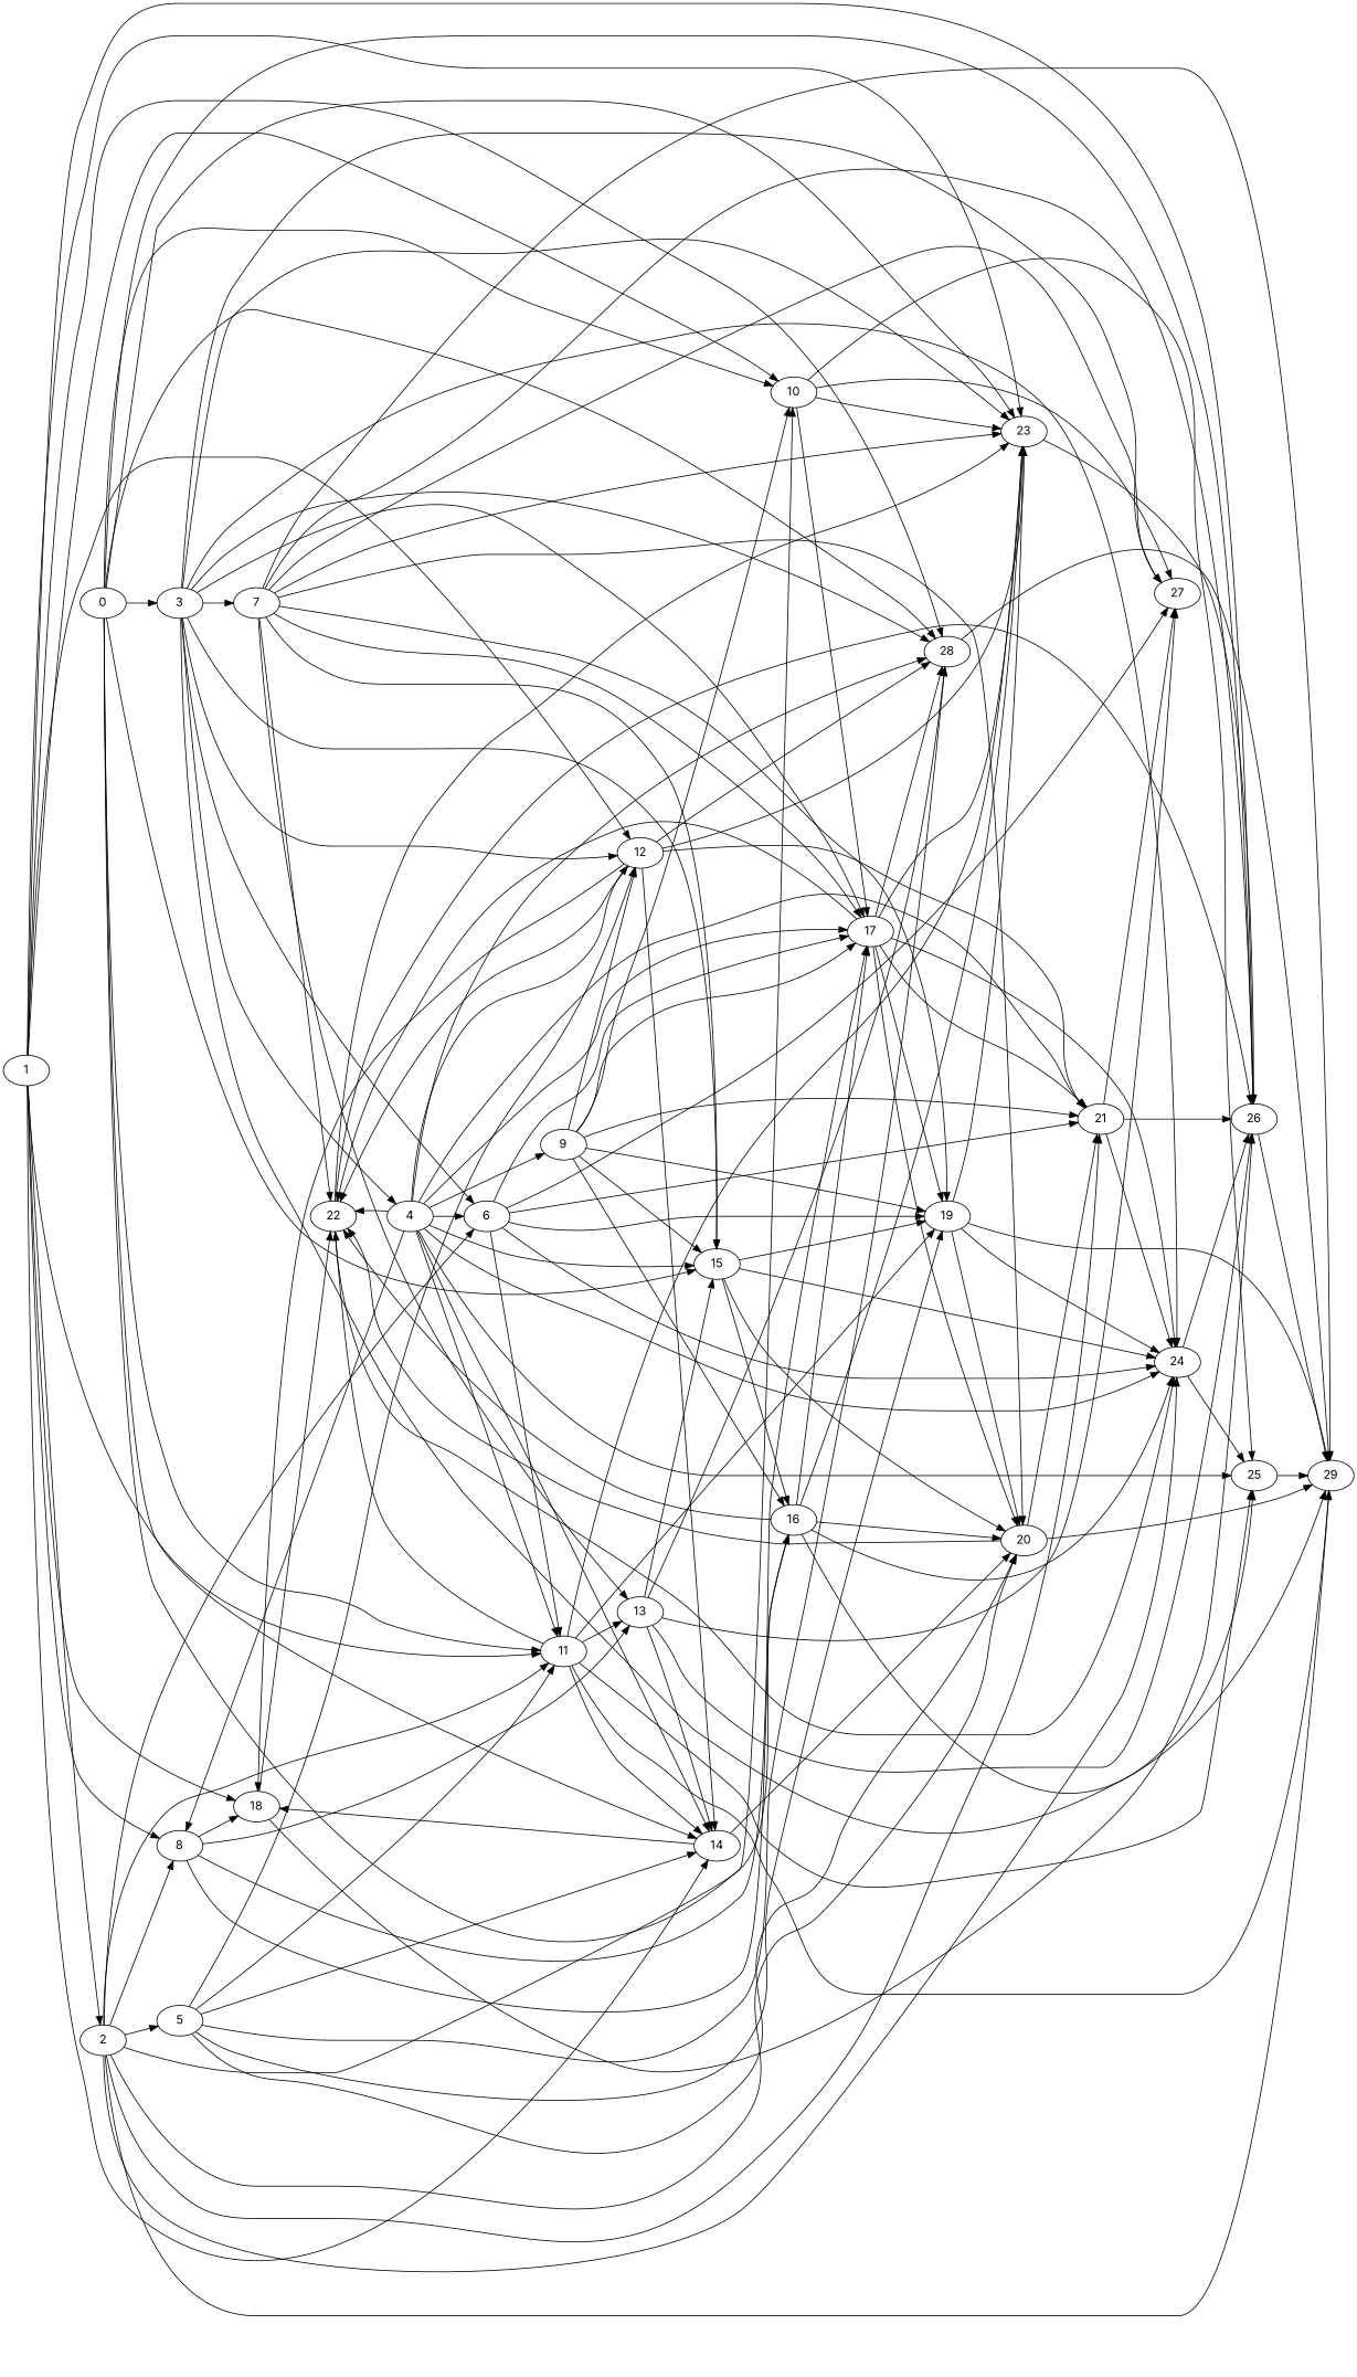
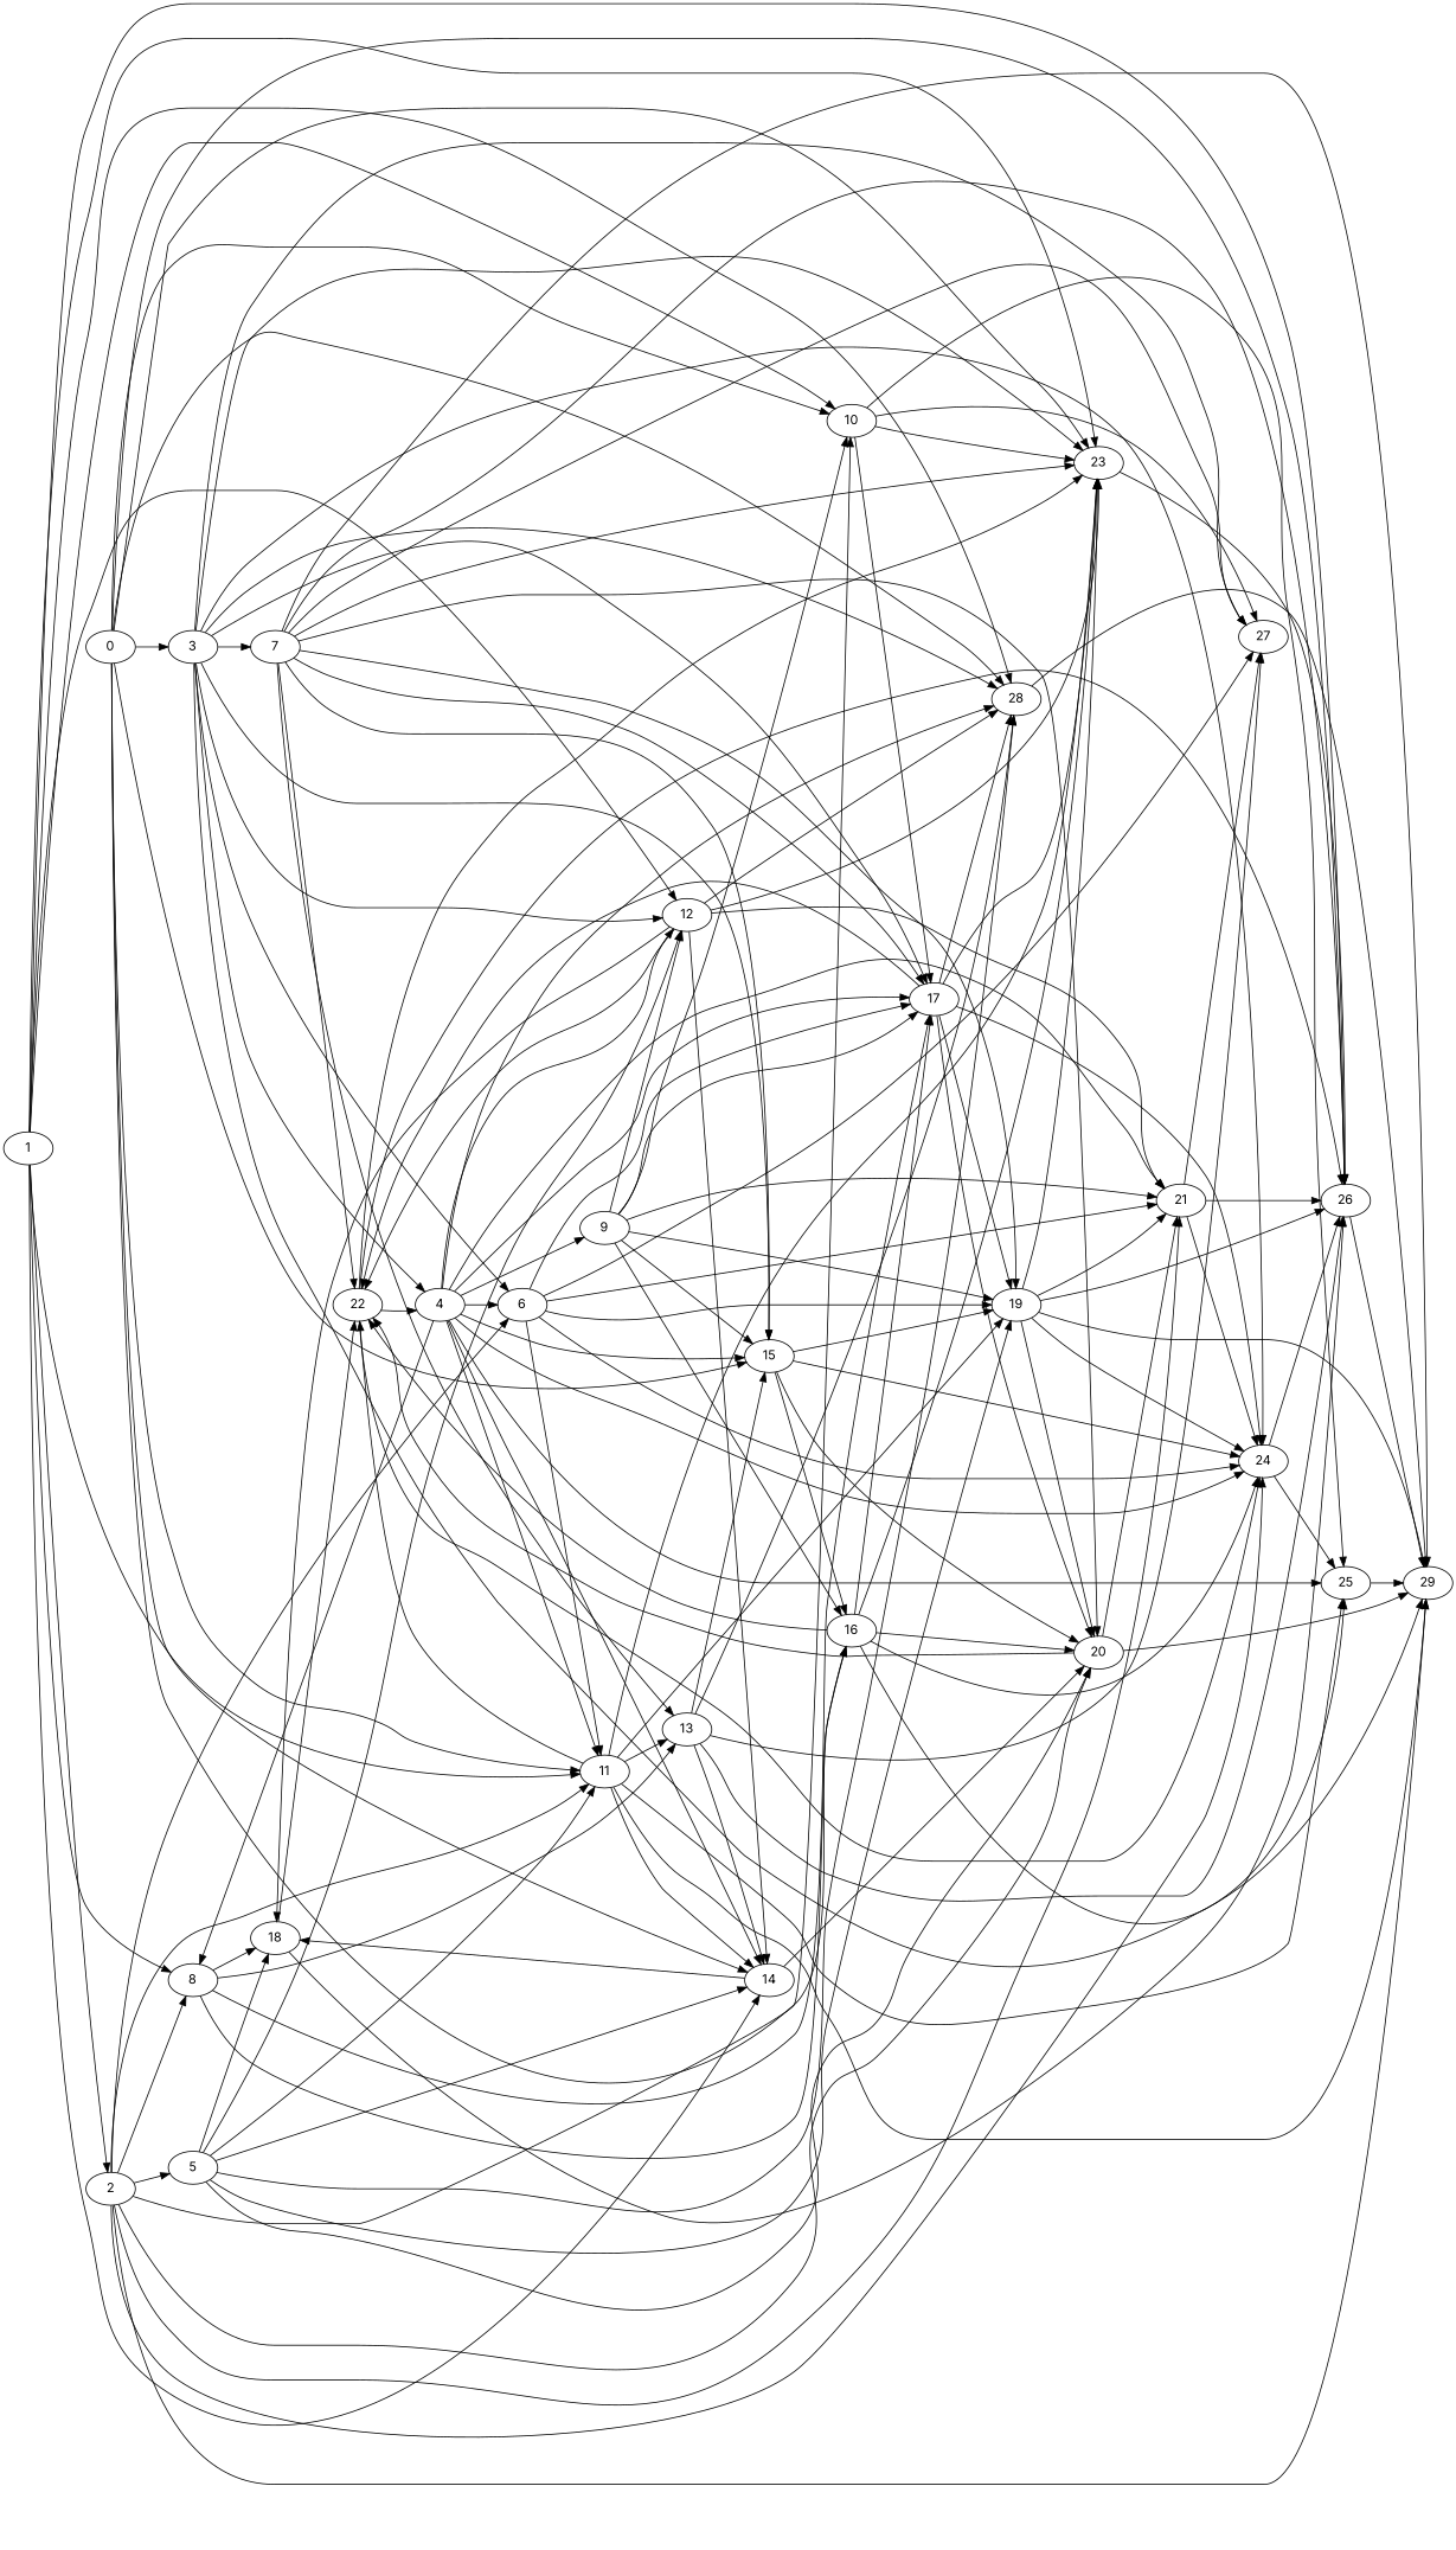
  digraph {
    "Duplicate states"=0
    GraphType=Random
    "Max states in OPEN"=0
    Modes="120000ms; topo-ordered tasks, ; Pruning: task equivalence, fixed order ready list, ; F-value: ; Optimisation: best schedule length (SL) optimisation on equal, "
    NumberOfTasks=30
    "Pruned using list schedule length"=1339494
    "States removed from OPEN"=0
    TargetSystem="Homogeneous-2"
    "Time to schedule (ms)"=2700
    "Total idle time"=259
    "Total schedule length"=4453
    "Total sequential time"=8640
    "Total states created"=3596892
    fontname=Inter
    rankdir=LR
    node [Processor=1 "Start time"=0 Weight=307 fontname=Inter]
    edge [Weight=7 fontname=Inter]
    1 ["Finish time"=358 Processor=0 Weight=358]
    2 ["Finish time"=612 "Start time"=408 Weight=204]
    8 ["Finish time"=1074 Processor=0 "Start time"=767]
    11 ["Finish time"=1123 "Start time"=919 Weight=204]
    10 ["Finish time"=2097 Processor=0 "Start time"=1944 Weight=153]
    12 ["Finish time"=1637 Processor=0 "Start time"=1330]
    14 ["Finish time"=1944 Processor=0 "Start time"=1637]
    18 ["Finish time"=2455 Processor=0 "Start time"=2097 Weight=358]
    23 ["Finish time"=3884 "Start time"=3373 Weight=511]
    26 ["Finish time"=4242 "Start time"=3884 Weight=358]
    28 ["Finish time"=2864 Processor=0 "Start time"=2557]
    6 ["Finish time"=767 Processor=0 "Start time"=665 Weight=102]
    24 ["Finish time"=3839 Processor=0 "Start time"=3481 Weight=358]
    5 ["Finish time"=919 "Start time"=612]
    20 ["Finish time"=3015 "Start time"=2811 Weight=204]
    21 ["Finish time"=3481 Processor=0 "Start time"=3021 Weight=460]
    29 ["Finish time"=4446 "Start time"=4242 Weight=204]
    16 ["Finish time"=2146 "Start time"=1737 Weight=409]
    17 ["Finish time"=2555 "Start time"=2146 Weight=409]
    13 ["Finish time"=1430 "Start time"=1123]
    25 ["Finish time"=4197 Processor=0 "Start time"=3839 Weight=358]
    22 ["Finish time"=3373 "Start time"=3015 Weight=358]
    19 ["Finish time"=2811 "Start time"=2555 Weight=256]
    27 ["Finish time"=4453 Processor=0 "Start time"=4197 Weight=256]
    15 ["Finish time"=1737 "Start time"=1430]
    0 ["Finish time"=204 Weight=204]
    3 ["Finish time"=306 "Start time"=204 Weight=102]
    4 ["Finish time"=665 Processor=0 "Start time"=358]
    7 ["Finish time"=408 "Start time"=306 Weight=102]
    9 ["Finish time"=1330 Processor=0 "Start time"=1074 Weight=256]
    1 -> 2 [Weight=4]
    1 -> 8 [Weight=4]
    1 -> 11 [Weight=6]
    1 -> 10
    1 -> 12 [Weight=8]
    1 -> 14 [Weight=2]
-   1 -> 18 [Weight=2]
+   5 -> 18 [Weight=2]
    1 -> 23 [Weight=10]
    1 -> 26 [Weight=9]
    1 -> 28
    2 -> 8
    2 -> 11 [Weight=5]
    2 -> 10 [Weight=6]
    2 -> 6 [Weight=4]
    2 -> 24 [Weight=2]
    2 -> 5 [Weight=2]
    2 -> 20 [Weight=4]
    2 -> 21
    2 -> 29 [Weight=5]
    8 -> 18 [Weight=9]
    8 -> 16 [Weight=6]
    8 -> 17 [Weight=5]
    8 -> 13 [Weight=2]
    11 -> 14 [Weight=3]
    11 -> 23 [Weight=6]
    11 -> 29 [Weight=8]
    11 -> 13 [Weight=10]
    11 -> 25 [Weight=4]
    11 -> 22 [Weight=9]
    11 -> 19 [Weight=9]
    10 -> 23 [Weight=9]
    10 -> 17 [Weight=6]
    10 -> 25
    10 -> 27 [Weight=6]
    12 -> 14 [Weight=5]
    12 -> 18 [Weight=10]
    12 -> 23 [Weight=3]
    12 -> 28 [Weight=2]
    12 -> 21 [Weight=8]
    12 -> 22 [Weight=6]
    14 -> 18 [Weight=10]
    14 -> 20 [Weight=9]
    18 -> 26 [Weight=8]
    18 -> 22 [Weight=2]
    23 -> 26 [Weight=2]
    26 -> 29 [Weight=5]
    28 -> 29 [Weight=8]
    6 -> 11 [Weight=5]
    6 -> 24 [Weight=3]
    6 -> 21
    6 -> 17 [Weight=5]
    6 -> 19 [Weight=3]
    6 -> 27 [Weight=6]
    24 -> 26 [Weight=6]
    24 -> 25
    5 -> 11 [Weight=9]
    5 -> 12 [Weight=10]
    5 -> 14 [Weight=2]
    5 -> 28 [Weight=3]
    5 -> 20
    5 -> 19 [Weight=5]
    20 -> 21 [Weight=6]
    20 -> 29 [Weight=4]
    20 -> 22
    21 -> 26 [Weight=10]
    21 -> 24 [Weight=4]
    21 -> 27 [Weight=4]
    16 -> 23
    16 -> 24 [Weight=2]
    16 -> 20 [Weight=4]
    16 -> 29
    16 -> 17
    16 -> 22 [Weight=2]
    17 -> 23 [Weight=3]
    17 -> 28 [Weight=2]
    17 -> 24
    17 -> 20 [Weight=6]
-   17 -> 21 [Weight=8]
+   19 -> 21 [Weight=8]
    17 -> 22 [Weight=10]
    17 -> 19 [Weight=4]
    13 -> 14 [Weight=8]
    13 -> 26 [Weight=4]
    13 -> 28 [Weight=5]
    13 -> 27 [Weight=3]
    13 -> 15 [Weight=8]
    25 -> 29 [Weight=9]
    22 -> 23 [Weight=3]
    22 -> 26 [Weight=8]
    22 -> 24 [Weight=6]
    19 -> 23 [Weight=9]
+   19 -> 26 [Weight=2]
    19 -> 24 [Weight=10]
    19 -> 20 [Weight=6]
    19 -> 29 [Weight=4]
    15 -> 24 [Weight=9]
    15 -> 20 [Weight=4]
    15 -> 16 [Weight=9]
    15 -> 19 [Weight=5]
    0 -> 11
    0 -> 10
    0 -> 14 [Weight=5]
    0 -> 23 [Weight=10]
    0 -> 26 [Weight=4]
    0 -> 28 [Weight=10]
    0 -> 16
    0 -> 15 [Weight=5]
    0 -> 3
    3 -> 12 [Weight=2]
    3 -> 23 [Weight=9]
    3 -> 28 [Weight=8]
    3 -> 6 [Weight=3]
    3 -> 24 [Weight=4]
    3 -> 17 [Weight=2]
    3 -> 25 [Weight=5]
    3 -> 27 [Weight=10]
    3 -> 15 [Weight=5]
    3 -> 4 [Weight=9]
    3 -> 7 [Weight=8]
    4 -> 8 [Weight=9]
    4 -> 11 [Weight=6]
    4 -> 12 [Weight=5]
    4 -> 14 [Weight=9]
    4 -> 28 [Weight=9]
    4 -> 6 [Weight=2]
    4 -> 24
    4 -> 21 [Weight=4]
    4 -> 17 [Weight=2]
    4 -> 25 [Weight=3]
-   4 -> 22 [Weight=3]
+   22 -> 4 [Weight=3]
    4 -> 15 [Weight=2]
    4 -> 9 [Weight=2]
    7 -> 23 [Weight=10]
    7 -> 26
    7 -> 20
    7 -> 29 [Weight=8]
    7 -> 17 [Weight=2]
    7 -> 13 [Weight=5]
    7 -> 22
    7 -> 19 [Weight=5]
    7 -> 27 [Weight=6]
    7 -> 15 [Weight=10]
    9 -> 10 [Weight=8]
    9 -> 12 [Weight=5]
    9 -> 21 [Weight=2]
    9 -> 16 [Weight=3]
    9 -> 17 [Weight=5]
    9 -> 19 [Weight=4]
    9 -> 15 [Weight=3]
  }
